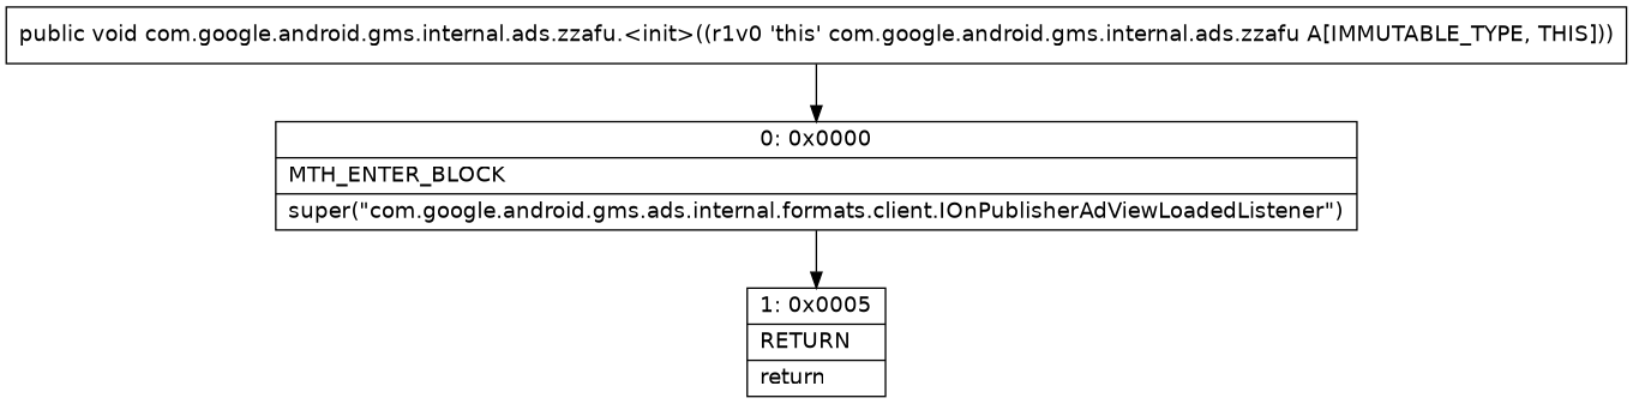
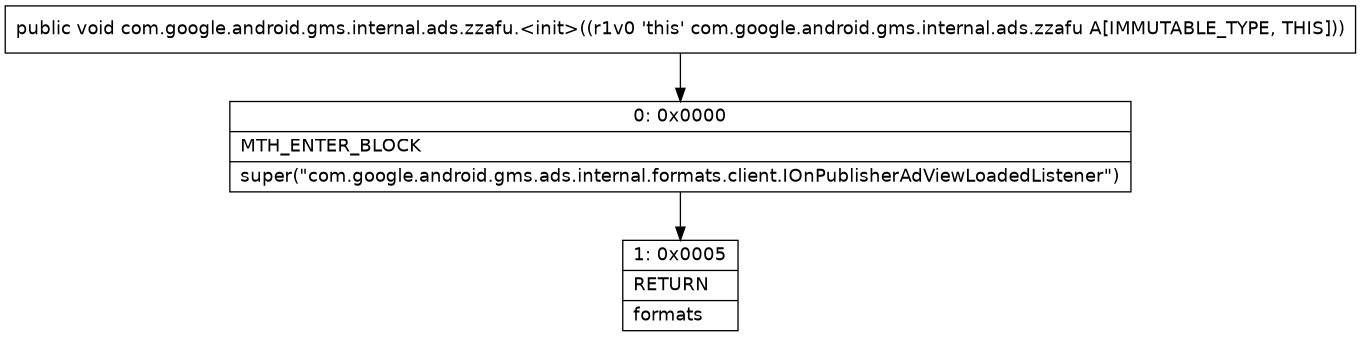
  digraph {
    fontname="DejaVu Sans"
    node [shape=record fontname="DejaVu Sans"]
    edge [fontname="DejaVu Sans"]
    n1 [label="{0\:\ 0x0000|MTH_ENTER_BLOCK\l|super(\"com.google.android.gms.ads.internal.formats.client.IOnPublisherAdViewLoadedListener\")\l}"]
-   n2 [label="{1\:\ 0x0005|RETURN\l|return\l}"]
+   n2 [label="{1\:\ 0x0005|RETURN\l|formats\l}"]
    n3 [label="{public void com.google.android.gms.internal.ads.zzafu.\<init\>((r1v0 'this' com.google.android.gms.internal.ads.zzafu A[IMMUTABLE_TYPE, THIS])) }"]
    n1 -> n2
    n3 -> n1
  }
